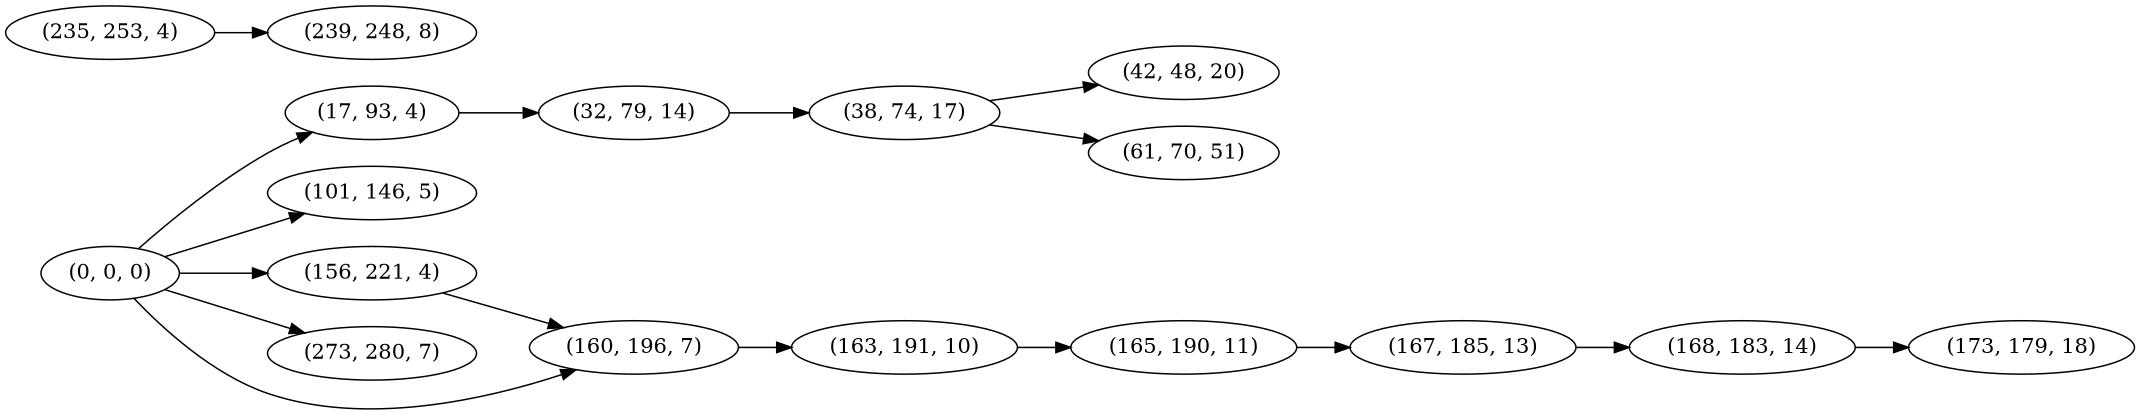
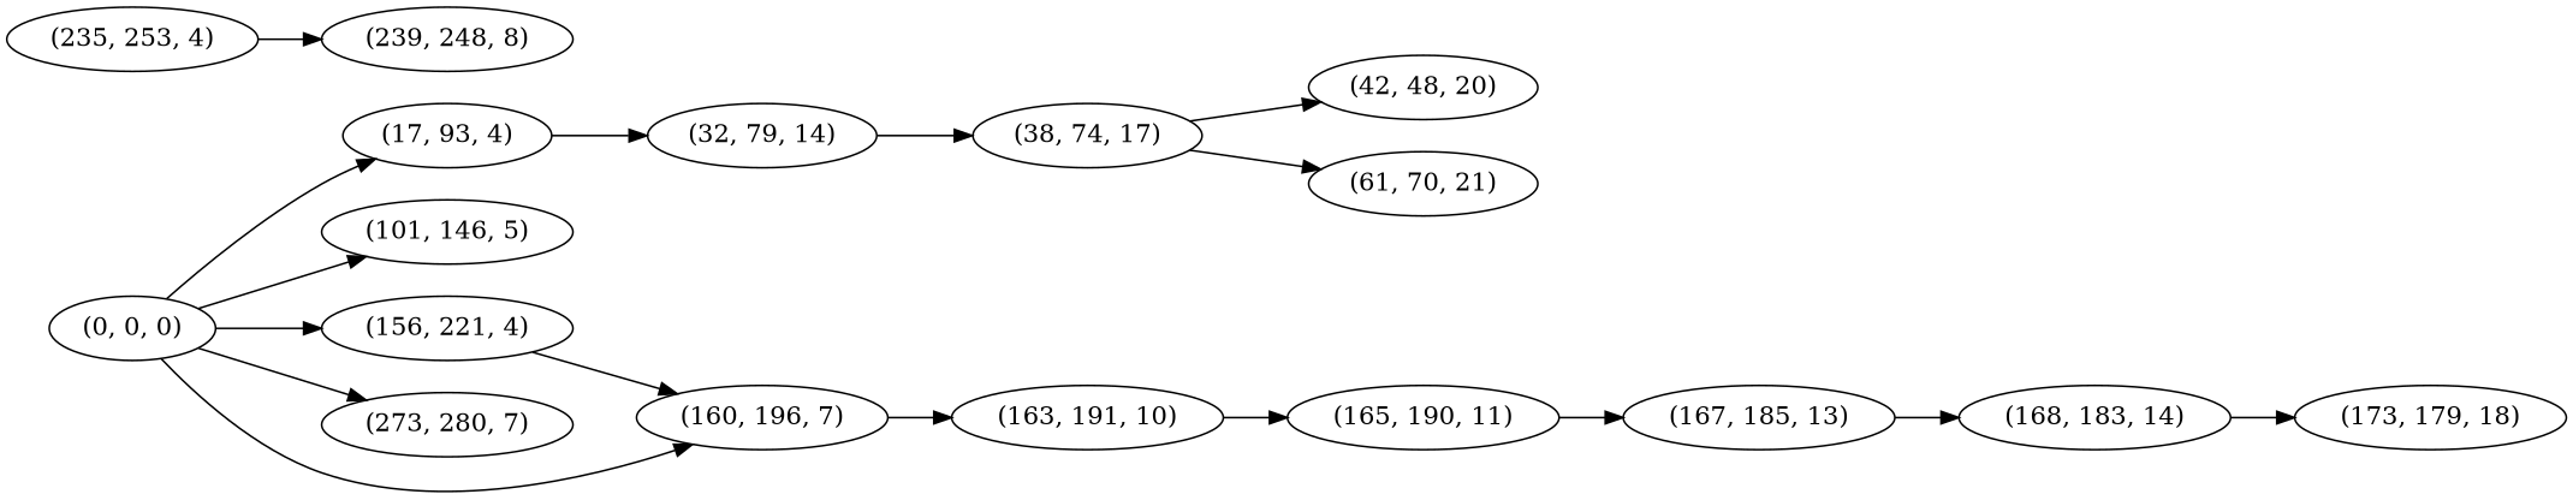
  digraph {
    rankdir=LR
    "(0, 0, 0)"
    "(17, 93, 4)"
    "(101, 146, 5)"
    "(156, 221, 4)"
    "(273, 280, 7)"
    "(160, 196, 7)"
    "(32, 79, 14)"
    "(235, 253, 4)"
    "(239, 248, 8)"
    "(38, 74, 17)"
    "(42, 48, 20)"
-   "(61, 70, 21)" [label="(61, 70, 51)"]
+   "(61, 70, 21)"
    "(163, 191, 10)"
    "(165, 190, 11)"
    "(167, 185, 13)"
    "(168, 183, 14)"
    "(173, 179, 18)"
    "(0, 0, 0)" -> "(17, 93, 4)"
    "(0, 0, 0)" -> "(101, 146, 5)"
    "(0, 0, 0)" -> "(156, 221, 4)"
    "(0, 0, 0)" -> "(273, 280, 7)"
    "(0, 0, 0)" -> "(160, 196, 7)"
    "(17, 93, 4)" -> "(32, 79, 14)"
    "(156, 221, 4)" -> "(160, 196, 7)"
    "(160, 196, 7)" -> "(163, 191, 10)"
    "(32, 79, 14)" -> "(38, 74, 17)"
    "(235, 253, 4)" -> "(239, 248, 8)"
    "(38, 74, 17)" -> "(42, 48, 20)"
    "(38, 74, 17)" -> "(61, 70, 21)"
    "(163, 191, 10)" -> "(165, 190, 11)"
    "(165, 190, 11)" -> "(167, 185, 13)"
    "(167, 185, 13)" -> "(168, 183, 14)"
    "(168, 183, 14)" -> "(173, 179, 18)"
  }
